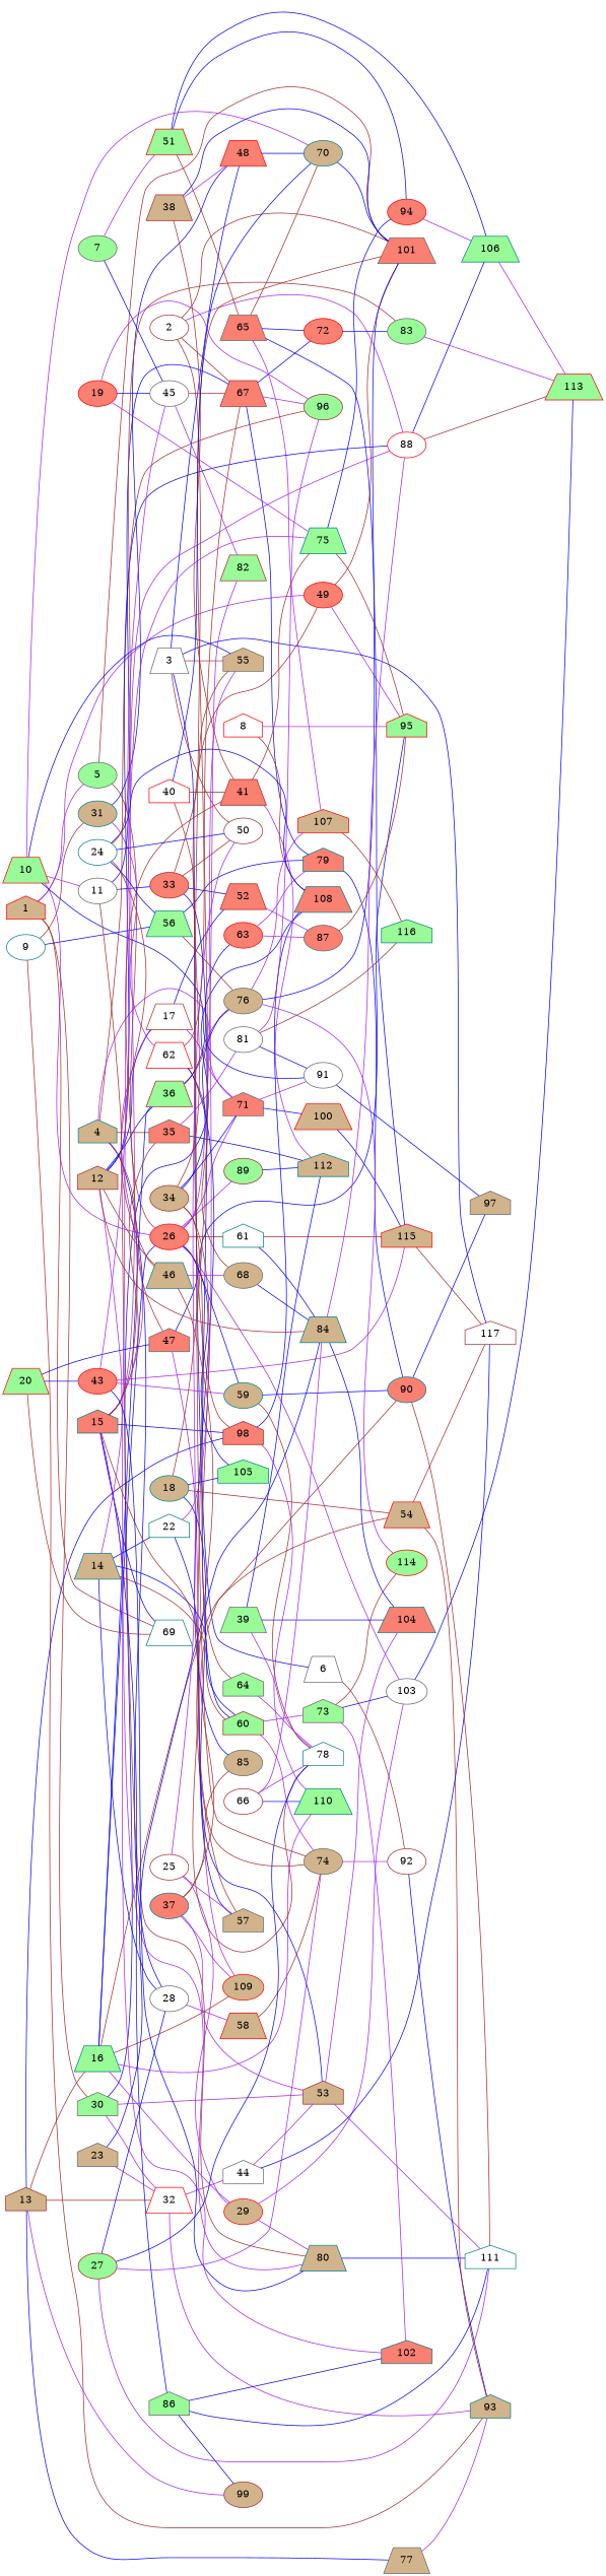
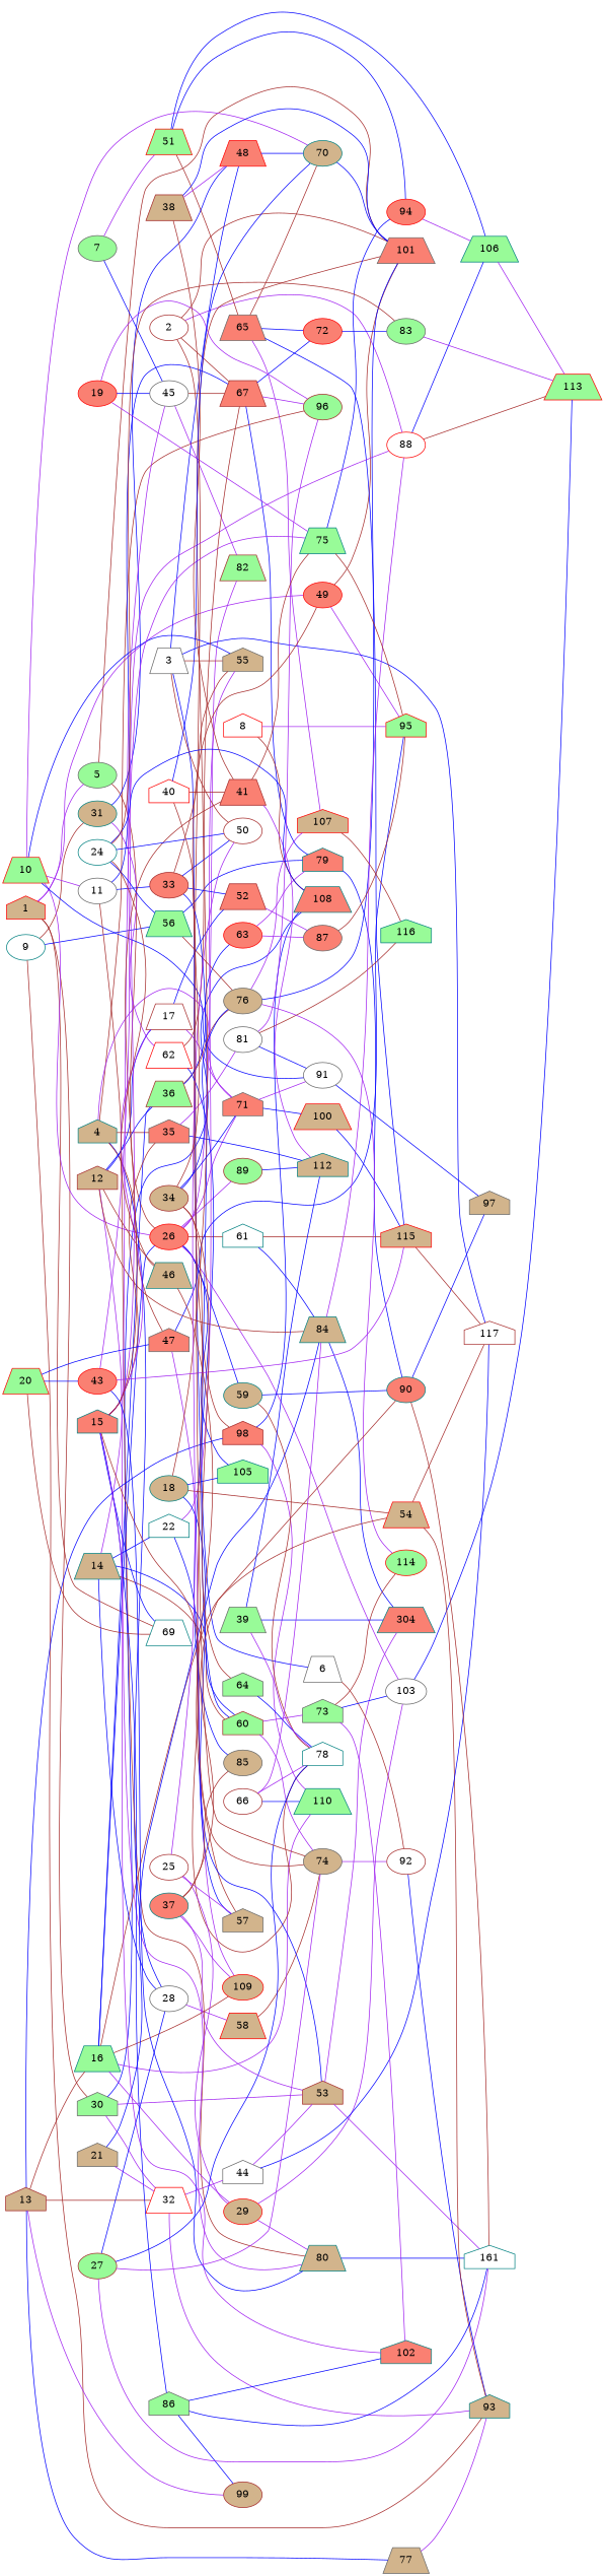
  graph {
    rankdir=LR
    node [color=gray40 fillcolor=tan shape=ellipse style=filled]
    edge [color=blue]
    1 [color=red shape=house]
    5 [fillcolor=palegreen]
    30 [fillcolor=palegreen shape=house]
    49 [color=red fillcolor=salmon]
    69 [color=teal fillcolor=white shape=trapezium]
    101 [fillcolor=salmon shape=trapezium]
    26 [color=red fillcolor=salmon]
    108 [color=teal fillcolor=salmon shape=trapezium]
    32 [color=red fillcolor=white shape=trapezium]
    53 [color=brown shape=house]
    95 [color=red fillcolor=palegreen shape=house]
    2 [color=brown fillcolor=white]
    67 [color=brown fillcolor=salmon shape=trapezium]
    88 [color=red fillcolor=white]
    98 [color=brown fillcolor=salmon shape=house]
    96 [color=brown fillcolor=palegreen]
    79 [color=teal fillcolor=salmon shape=house]
    72 [color=red fillcolor=salmon]
    106 [color=teal fillcolor=palegreen shape=trapezium]
    113 [color=red fillcolor=palegreen shape=trapezium]
    110 [color=teal fillcolor=palegreen shape=trapezium]
    3 [fillcolor=white shape=trapezium]
    6 [fillcolor=white shape=trapezium]
    48 [color=red fillcolor=salmon shape=trapezium]
    50 [color=brown fillcolor=white]
    55 [shape=house]
    117 [color=brown fillcolor=white shape=house]
    92 [color=brown fillcolor=white]
    70 [color=teal]
    4 [color=teal shape=house]
    28 [fillcolor=white]
    35 [fillcolor=salmon shape=house]
    47 [fillcolor=salmon shape=house]
    71 [fillcolor=salmon shape=house]
    58 [color=red shape=trapezium]
    81 [fillcolor=white]
    112 [color=teal shape=house]
    109 [color=red]
    91 [fillcolor=white]
    100 [color=red shape=trapezium]
    105 [color=teal fillcolor=palegreen shape=house]
    59 [color=teal]
    61 [color=teal fillcolor=white shape=house]
    82 [color=brown fillcolor=palegreen shape=trapezium]
    89 [color=brown fillcolor=palegreen]
    103 [fillcolor=white]
    93 [color=teal shape=house]
    7 [fillcolor=palegreen]
    45 [fillcolor=white]
    51 [color=red fillcolor=palegreen shape=trapezium]
    65 [fillcolor=salmon shape=trapezium]
    94 [color=red fillcolor=salmon]
    8 [color=red fillcolor=white shape=house]
    9 [color=teal fillcolor=white]
    31 [color=teal]
    56 [color=teal fillcolor=palegreen shape=trapezium]
    62 [color=red fillcolor=white shape=trapezium]
    76
    10 [color=red fillcolor=palegreen shape=trapezium]
    11 [fillcolor=white]
    33 [color=brown fillcolor=salmon]
    80 [color=teal shape=trapezium]
    97 [shape=house]
    60 [color=brown fillcolor=palegreen shape=house]
    52 [color=brown fillcolor=salmon shape=trapezium]
-   111 [color=teal fillcolor=white shape=house]
+   111 [color=teal fillcolor=white shape=house label=161]
    12 [color=brown shape=house]
    17 [color=brown fillcolor=white shape=trapezium]
    36 [color=brown fillcolor=palegreen shape=trapezium]
    46 [color=teal shape=trapezium]
    84 [color=teal shape=trapezium]
    63 [color=red fillcolor=salmon]
    57 [shape=house]
-   68
-   104 [color=teal fillcolor=salmon shape=trapezium]
+   104 [color=teal fillcolor=salmon shape=trapezium label=304]
    13 [color=brown shape=house]
    16 [color=teal fillcolor=palegreen shape=trapezium]
    77 [shape=trapezium]
    99 [color=brown]
    29 [color=red]
    54 [color=red shape=trapezium]
    44 [fillcolor=white shape=house]
    14 [color=teal shape=trapezium]
    22 [color=teal fillcolor=white shape=house]
    75 [color=teal fillcolor=palegreen shape=trapezium]
    74
    73 [fillcolor=palegreen shape=house]
    15 [color=teal fillcolor=salmon shape=house]
    41 [color=brown fillcolor=salmon shape=trapezium]
    78 [color=teal fillcolor=white shape=house]
    86 [fillcolor=palegreen shape=house]
    102 [color=teal fillcolor=salmon shape=house]
    87 [fillcolor=salmon]
    18 [color=teal]
    19 [color=red fillcolor=salmon]
    20 [color=red fillcolor=palegreen shape=trapezium]
    43 [color=red fillcolor=salmon]
    115 [color=red shape=house]
-   21 [shape=house label=23]
+   21 [shape=house]
    24 [color=teal fillcolor=white]
    83 [fillcolor=palegreen]
    25 [color=brown fillcolor=white]
    90 [color=teal fillcolor=salmon]
    27 [color=brown fillcolor=palegreen]
    85
    34 [color=brown]
    64 [fillcolor=palegreen shape=house]
    107 [color=red shape=house]
    114 [color=red fillcolor=palegreen]
    116 [color=teal fillcolor=palegreen shape=house]
    37 [color=teal fillcolor=salmon]
    38 [color=brown shape=trapezium]
    39 [fillcolor=palegreen shape=trapezium]
    40 [color=red fillcolor=white shape=house]
    66 [color=brown fillcolor=white]
    1 -- 5 [color=purple]
    1 -- 30 [color=brown]
    1 -- 49 [color=purple]
    1 -- 69 [color=brown]
    5 -- 101 [color=brown]
    5 -- 26 [color=brown]
    30 -- 108
    30 -- 32 [color=purple]
    30 -- 53 [color=purple]
    49 -- 101 [color=brown]
    49 -- 95 [color=purple]
    26 -- 71 [color=purple]
    26 -- 105
    26 -- 59
    26 -- 61 [color=brown]
    26 -- 82 [color=purple]
    26 -- 89 [color=purple]
    26 -- 103 [color=purple]
    32 -- 93 [color=purple]
    32 -- 44 [color=purple]
    53 -- 111 [color=purple]
    53 -- 104 [color=purple]
    2 -- 101 [color=brown]
    2 -- 67 [color=brown]
    2 -- 88 [color=purple]
    2 -- 98 [color=brown]
    67 -- 96 [color=purple]
    67 -- 79
    67 -- 72
    88 -- 106
    88 -- 113 [color=brown]
    98 -- 108
    98 -- 110 [color=purple]
    79 -- 90
    72 -- 83
    106 -- 113 [color=purple]
    3 -- 6
    3 -- 48
    3 -- 50 [color=brown]
    3 -- 55 [color=brown]
    3 -- 117
    6 -- 92 [color=brown]
    48 -- 70
    92 -- 93
    70 -- 101
    4 -- 96 [color=brown]
    4 -- 28
    4 -- 35 [color=brown]
    4 -- 47 [color=brown]
    4 -- 71 [color=purple]
    28 -- 58 [color=purple]
    35 -- 81 [color=purple]
    35 -- 112
    47 -- 95
    47 -- 109 [color=purple]
    71 -- 91 [color=purple]
    71 -- 100
    58 -- 74 [color=brown]
    81 -- 96 [color=purple]
    81 -- 91
    81 -- 116 [color=brown]
    91 -- 97
    100 -- 115
    59 -- 78 [color=brown]
    59 -- 90
    61 -- 84
    61 -- 115 [color=brown]
    89 -- 112
    103 -- 113
    7 -- 45
    7 -- 51 [color=purple]
    45 -- 67 [color=brown]
    45 -- 82 [color=purple]
    51 -- 106
    51 -- 65 [color=brown]
    51 -- 94
    65 -- 72
    65 -- 70 [color=brown]
    65 -- 115
    65 -- 107 [color=purple]
    94 -- 106 [color=purple]
    8 -- 108 [color=brown]
    8 -- 95 [color=purple]
    9 -- 93 [color=brown]
    9 -- 31 [color=brown]
    9 -- 56
    31 -- 48
    31 -- 62 [color=purple]
    56 -- 79
    56 -- 76 [color=brown]
    62 -- 101 [color=brown]
-   62 -- 68 [color=brown]
    62 -- 85
    76 -- 101
    76 -- 107 [color=purple]
    76 -- 114 [color=purple]
    10 -- 26 [color=purple]
    10 -- 55
    10 -- 70 [color=purple]
    10 -- 91
    10 -- 11 [color=purple]
    11 -- 67
    11 -- 33
    11 -- 80 [color=brown]
-   33 -- 50 [color=brown]
+   33 -- 50
    33 -- 55 [color=brown]
    33 -- 60
    33 -- 52
    80 -- 111
    60 -- 74 [color=purple]
    60 -- 73 [color=purple]
    52 -- 87 [color=purple]
-   12 -- 88
    12 -- 80 [color=purple]
    12 -- 17
    12 -- 36
    12 -- 46 [color=brown]
    12 -- 84 [color=brown]
    17 -- 71 [color=purple]
    17 -- 52
    36 -- 76 [color=brown]
    36 -- 63
    46 -- 57 [color=brown]
-   46 -- 68 [color=purple]
    84 -- 88 [color=purple]
    84 -- 104
    63 -- 79 [color=purple]
    63 -- 87 [color=purple]
-   68 -- 84
    13 -- 32 [color=brown]
    13 -- 98
    13 -- 16 [color=brown]
    13 -- 77
    13 -- 99 [color=purple]
    16 -- 26
    16 -- 110 [color=purple]
    16 -- 109 [color=brown]
    16 -- 36
    16 -- 29 [color=purple]
    16 -- 54 [color=brown]
    77 -- 93 [color=purple]
    29 -- 103 [color=purple]
    29 -- 80 [color=purple]
    54 -- 117 [color=brown]
    54 -- 93 [color=brown]
    44 -- 53 [color=purple]
    44 -- 117
    14 -- 28
    14 -- 60 [color=brown]
    14 -- 60
    14 -- 22
    14 -- 75 [color=purple]
    22 -- 55 [color=purple]
    22 -- 57
    75 -- 95 [color=brown]
    75 -- 94
    74 -- 92 [color=purple]
    73 -- 103
    73 -- 102 [color=purple]
    73 -- 114 [color=brown]
    15 -- 69
    15 -- 88 [color=purple]
-   15 -- 98
    15 -- 35 [color=brown]
    15 -- 17 [color=purple]
    15 -- 41 [color=brown]
    15 -- 78 [color=brown]
    15 -- 86
    15 -- 102 [color=purple]
    41 -- 112 [color=purple]
    41 -- 75 [color=brown]
    86 -- 111
    86 -- 99
    86 -- 102
    87 -- 95 [color=brown]
    18 -- 53
    18 -- 67 [color=brown]
    18 -- 105
    18 -- 54 [color=brown]
    19 -- 96 [color=purple]
    19 -- 45
    19 -- 75 [color=purple]
    20 -- 69 [color=brown]
    20 -- 47
    20 -- 43
-   43 -- 59 [color=purple]
    43 -- 45 [color=purple]
    43 -- 80
    43 -- 115 [color=purple]
    115 -- 117 [color=brown]
    21 -- 32 [color=purple]
    21 -- 84
    24 -- 108
    24 -- 50
    24 -- 56
    24 -- 46 [color=brown]
    24 -- 83 [color=brown]
    83 -- 113 [color=purple]
    25 -- 50 [color=purple]
    25 -- 57 [color=purple]
    25 -- 29 [color=purple]
    90 -- 97
    90 -- 111 [color=brown]
    27 -- 28
    27 -- 111 [color=purple]
    27 -- 74 [color=purple]
    27 -- 78
    34 -- 49 [color=brown]
    34 -- 71
    34 -- 76
    34 -- 74 [color=brown]
    34 -- 64 [color=brown]
-   64 -- 78 [color=purple]
+   64 -- 78
    107 -- 116 [color=brown]
    37 -- 53 [color=purple]
    37 -- 109 [color=purple]
    37 -- 90 [color=brown]
    37 -- 85 [color=brown]
    38 -- 101
    38 -- 48 [color=purple]
    38 -- 41 [color=brown]
    39 -- 112
    39 -- 104
    39 -- 78 [color=purple]
    40 -- 70
    40 -- 74 [color=brown]
    40 -- 41 [color=brown]
    66 -- 110
    66 -- 84 [color=purple]
    66 -- 78 [color=purple]
  }
